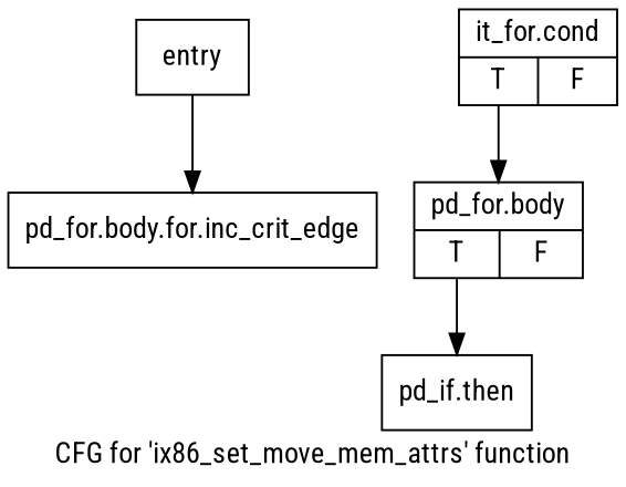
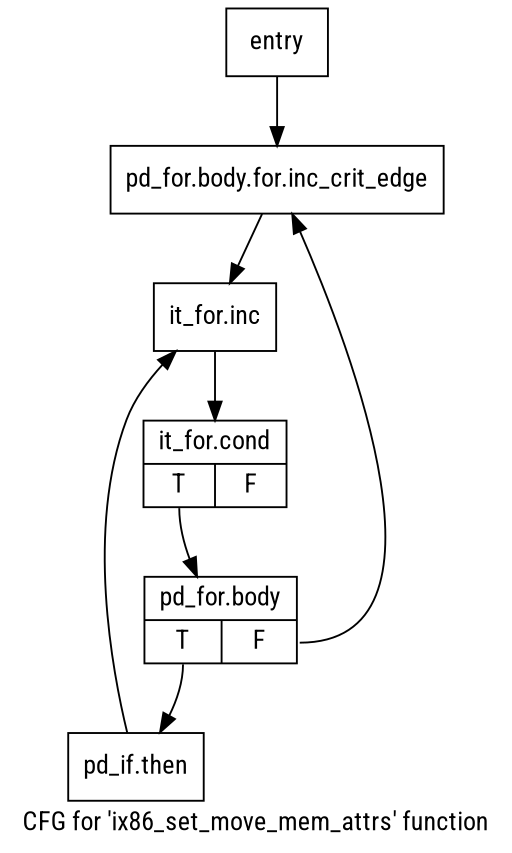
  digraph {
    fontname="Roboto Condensed"
    label="CFG for 'ix86_set_move_mem_attrs' function"
    node [fontname="Roboto Condensed" shape=record]
    edge [fontname="Roboto Condensed"]
    n1 [label="{entry}"]
    n2 [label="{pd_for.body.for.inc_crit_edge}"]
    n3 [label="{it_for.cond|{<s0>T|<s1>F}}"]
    n4 [label="{pd_for.body|{<s0>T|<s1>F}}"]
    n5 [label="{pd_if.then}"]
+   n6 [label="{it_for.inc}"]
    n1 -> n2
+   n2 -> n6
    n3 -> n4 [tailport=s0]
+   n4 -> n2 [tailport=s1]
    n4 -> n5 [tailport=s0]
+   n5 -> n6
+   n6 -> n3
  }
